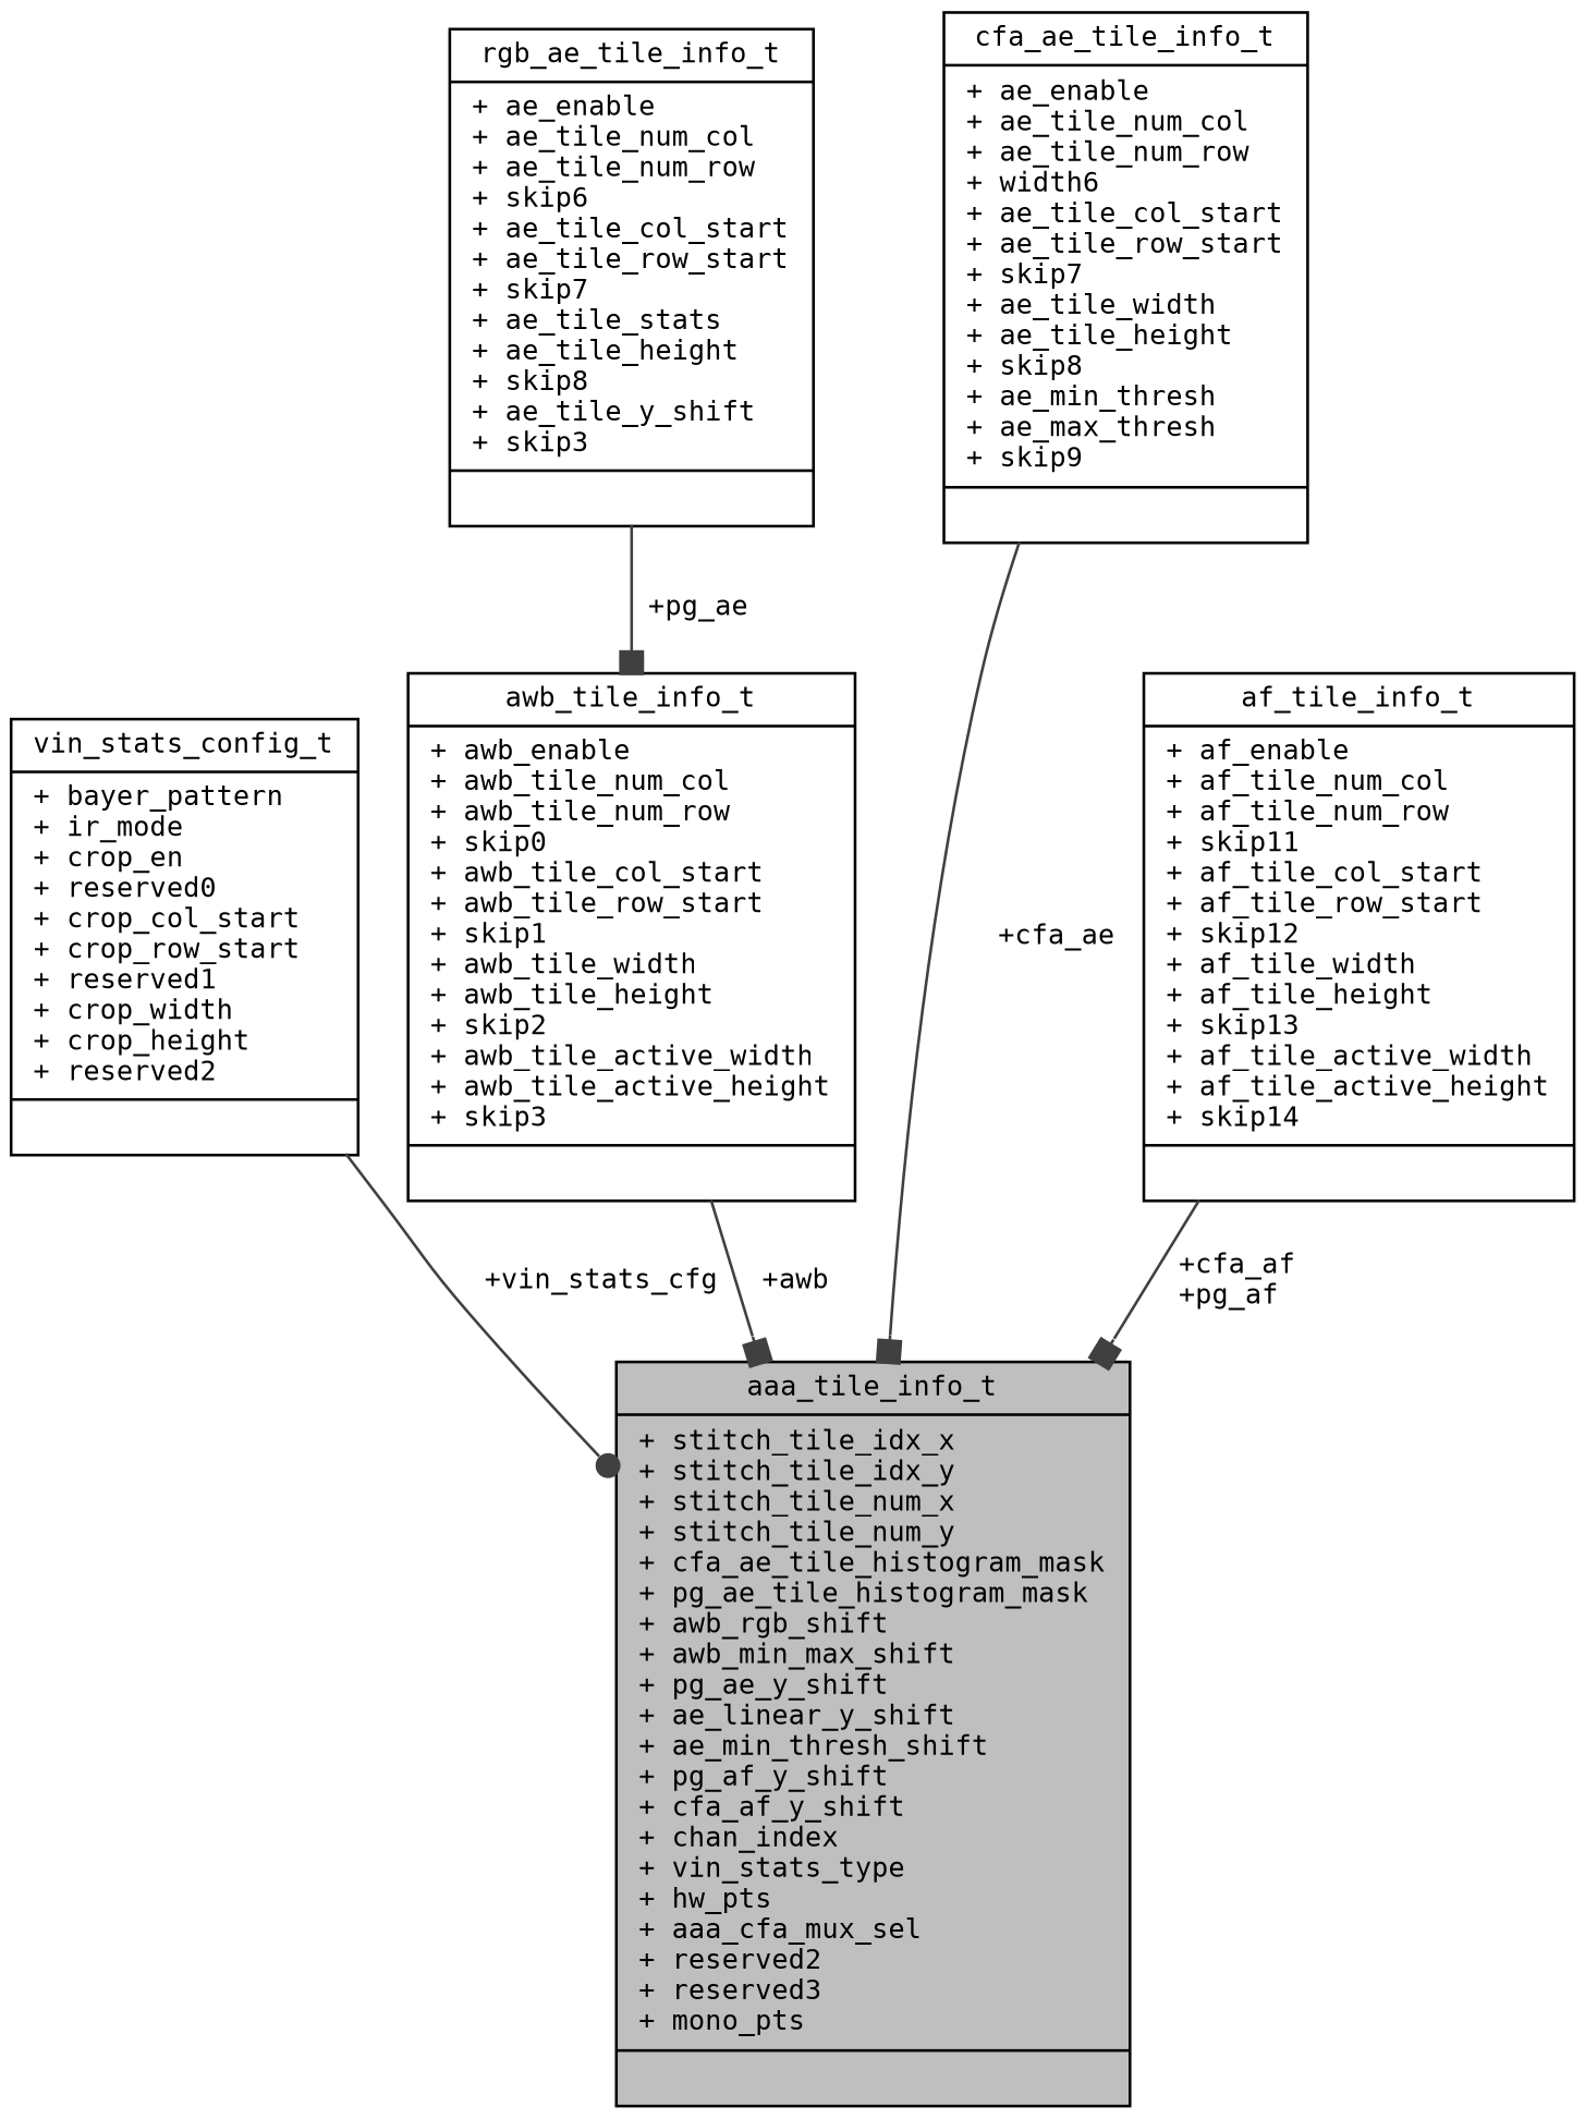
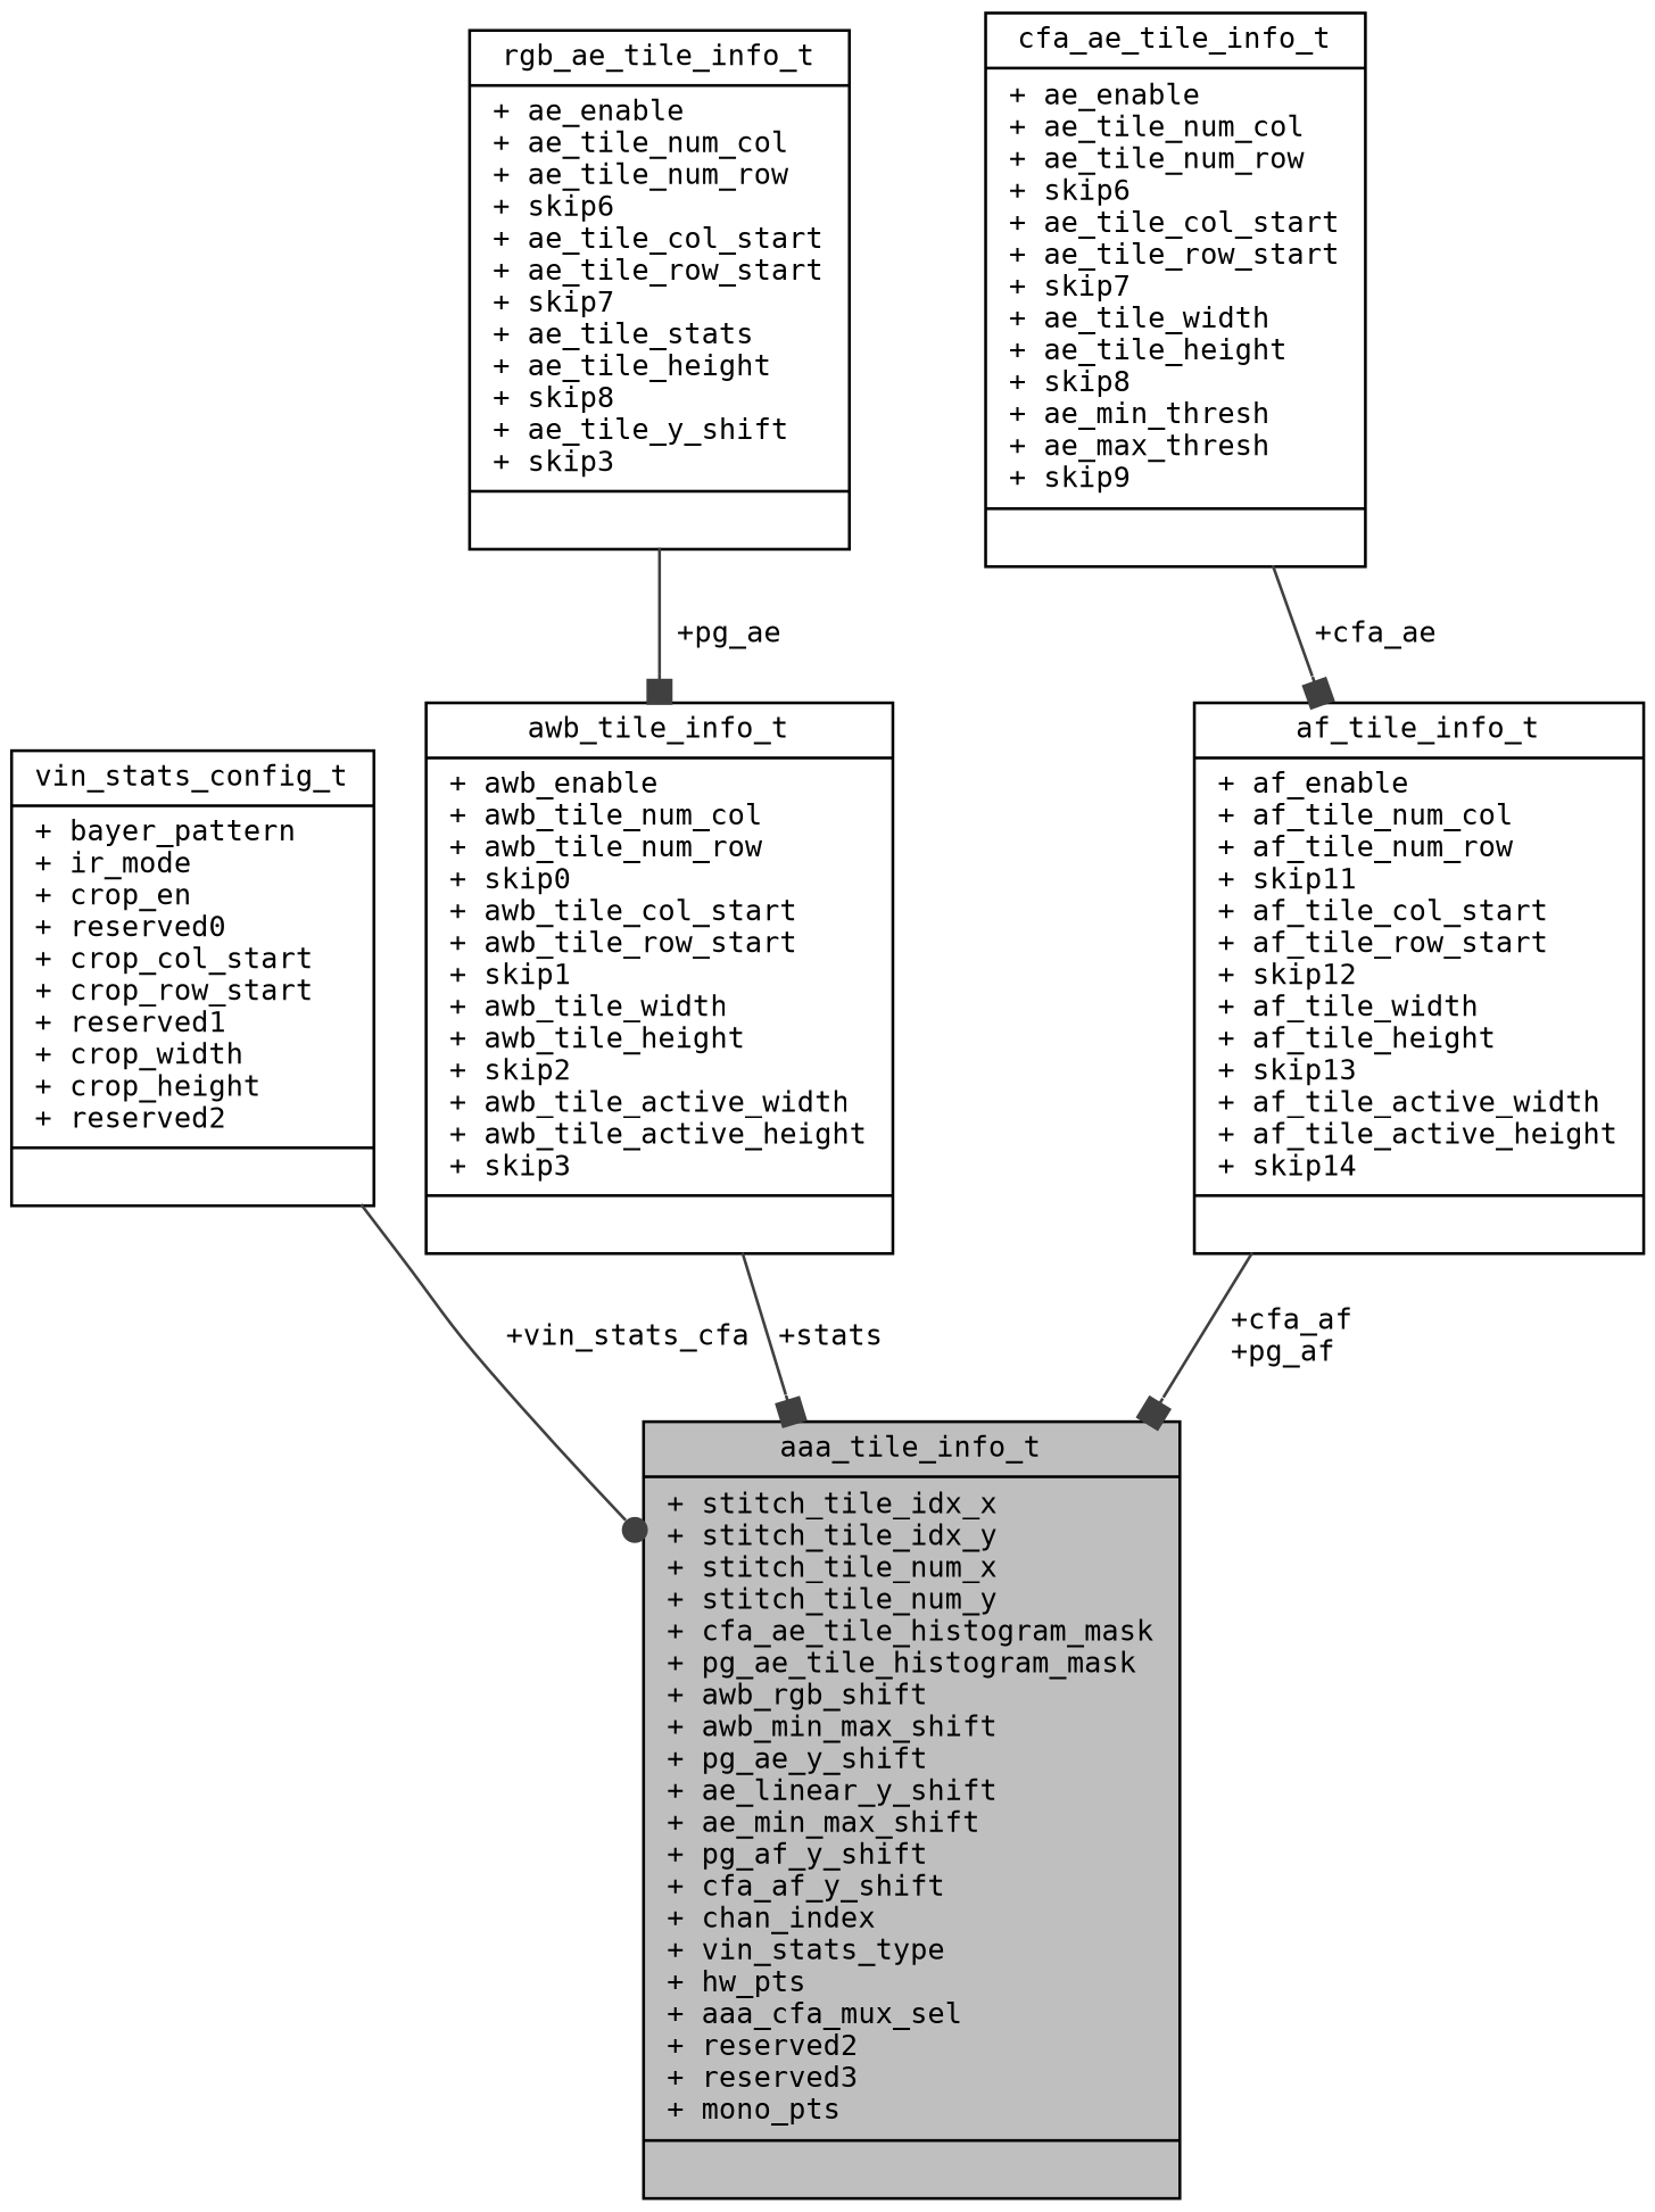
  digraph {
    fontname="DejaVu Sans Mono"
    node [color=black fontname="DejaVu Sans Mono" fontsize=10 shape=record]
    edge [arrowhead=box color=grey25 fontname="DejaVu Sans Mono" fontsize=10 labelfontname=Helvetica labelfontsize=10 style=solid]
-   n1 [fillcolor=grey75 fontcolor=black height=0.2 label="{aaa_tile_info_t\n|+ stitch_tile_idx_x\l+ stitch_tile_idx_y\l+ stitch_tile_num_x\l+ stitch_tile_num_y\l+ cfa_ae_tile_histogram_mask\l+ pg_ae_tile_histogram_mask\l+ awb_rgb_shift\l+ awb_min_max_shift\l+ pg_ae_y_shift\l+ ae_linear_y_shift\l+ ae_min_thresh_shift\l+ pg_af_y_shift\l+ cfa_af_y_shift\l+ chan_index\l+ vin_stats_type\l+ hw_pts\l+ aaa_cfa_mux_sel\l+ reserved2\l+ reserved3\l+ mono_pts\l|}" style=filled width=0.4]
+   n1 [fillcolor=grey75 fontcolor=black height=0.2 label="{aaa_tile_info_t\n|+ stitch_tile_idx_x\l+ stitch_tile_idx_y\l+ stitch_tile_num_x\l+ stitch_tile_num_y\l+ cfa_ae_tile_histogram_mask\l+ pg_ae_tile_histogram_mask\l+ awb_rgb_shift\l+ awb_min_max_shift\l+ pg_ae_y_shift\l+ ae_linear_y_shift\l+ ae_min_max_shift\l+ pg_af_y_shift\l+ cfa_af_y_shift\l+ chan_index\l+ vin_stats_type\l+ hw_pts\l+ aaa_cfa_mux_sel\l+ reserved2\l+ reserved3\l+ mono_pts\l|}" style=filled width=0.4]
    n2 [height=0.2 label="{vin_stats_config_t\n|+ bayer_pattern\l+ ir_mode\l+ crop_en\l+ reserved0\l+ crop_col_start\l+ crop_row_start\l+ reserved1\l+ crop_width\l+ crop_height\l+ reserved2\l|}" width=0.4]
    n3 [height=0.2 label="{awb_tile_info_t\n|+ awb_enable\l+ awb_tile_num_col\l+ awb_tile_num_row\l+ skip0\l+ awb_tile_col_start\l+ awb_tile_row_start\l+ skip1\l+ awb_tile_width\l+ awb_tile_height\l+ skip2\l+ awb_tile_active_width\l+ awb_tile_active_height\l+ skip3\l|}" width=0.4]
-   n4 [height=0.2 label="{cfa_ae_tile_info_t\n|+ ae_enable\l+ ae_tile_num_col\l+ ae_tile_num_row\l+ width6\l+ ae_tile_col_start\l+ ae_tile_row_start\l+ skip7\l+ ae_tile_width\l+ ae_tile_height\l+ skip8\l+ ae_min_thresh\l+ ae_max_thresh\l+ skip9\l|}" width=0.4]
+   n4 [height=0.2 label="{cfa_ae_tile_info_t\n|+ ae_enable\l+ ae_tile_num_col\l+ ae_tile_num_row\l+ skip6\l+ ae_tile_col_start\l+ ae_tile_row_start\l+ skip7\l+ ae_tile_width\l+ ae_tile_height\l+ skip8\l+ ae_min_thresh\l+ ae_max_thresh\l+ skip9\l|}" width=0.4]
    n5 [height=0.2 label="{af_tile_info_t\n|+ af_enable\l+ af_tile_num_col\l+ af_tile_num_row\l+ skip11\l+ af_tile_col_start\l+ af_tile_row_start\l+ skip12\l+ af_tile_width\l+ af_tile_height\l+ skip13\l+ af_tile_active_width\l+ af_tile_active_height\l+ skip14\l|}" width=0.4]
    n6 [height=0.2 label="{rgb_ae_tile_info_t\n|+ ae_enable\l+ ae_tile_num_col\l+ ae_tile_num_row\l+ skip6\l+ ae_tile_col_start\l+ ae_tile_row_start\l+ skip7\l+ ae_tile_stats\l+ ae_tile_height\l+ skip8\l+ ae_tile_y_shift\l+ skip3\l|}" width=0.4]
-   n2 -> n1 [arrowhead=dot label=" +vin_stats_cfg"]
-   n3 -> n1 [label=" +awb"]
-   n4 -> n1 [label=" +cfa_ae"]
+   n2 -> n1 [arrowhead=dot label=" +vin_stats_cfa"]
+   n3 -> n1 [label=" +stats"]
+   n4 -> n5 [label=" +cfa_ae"]
    n5 -> n1 [label=" +cfa_af\n+pg_af"]
    n6 -> n3 [label=" +pg_ae"]
  }
